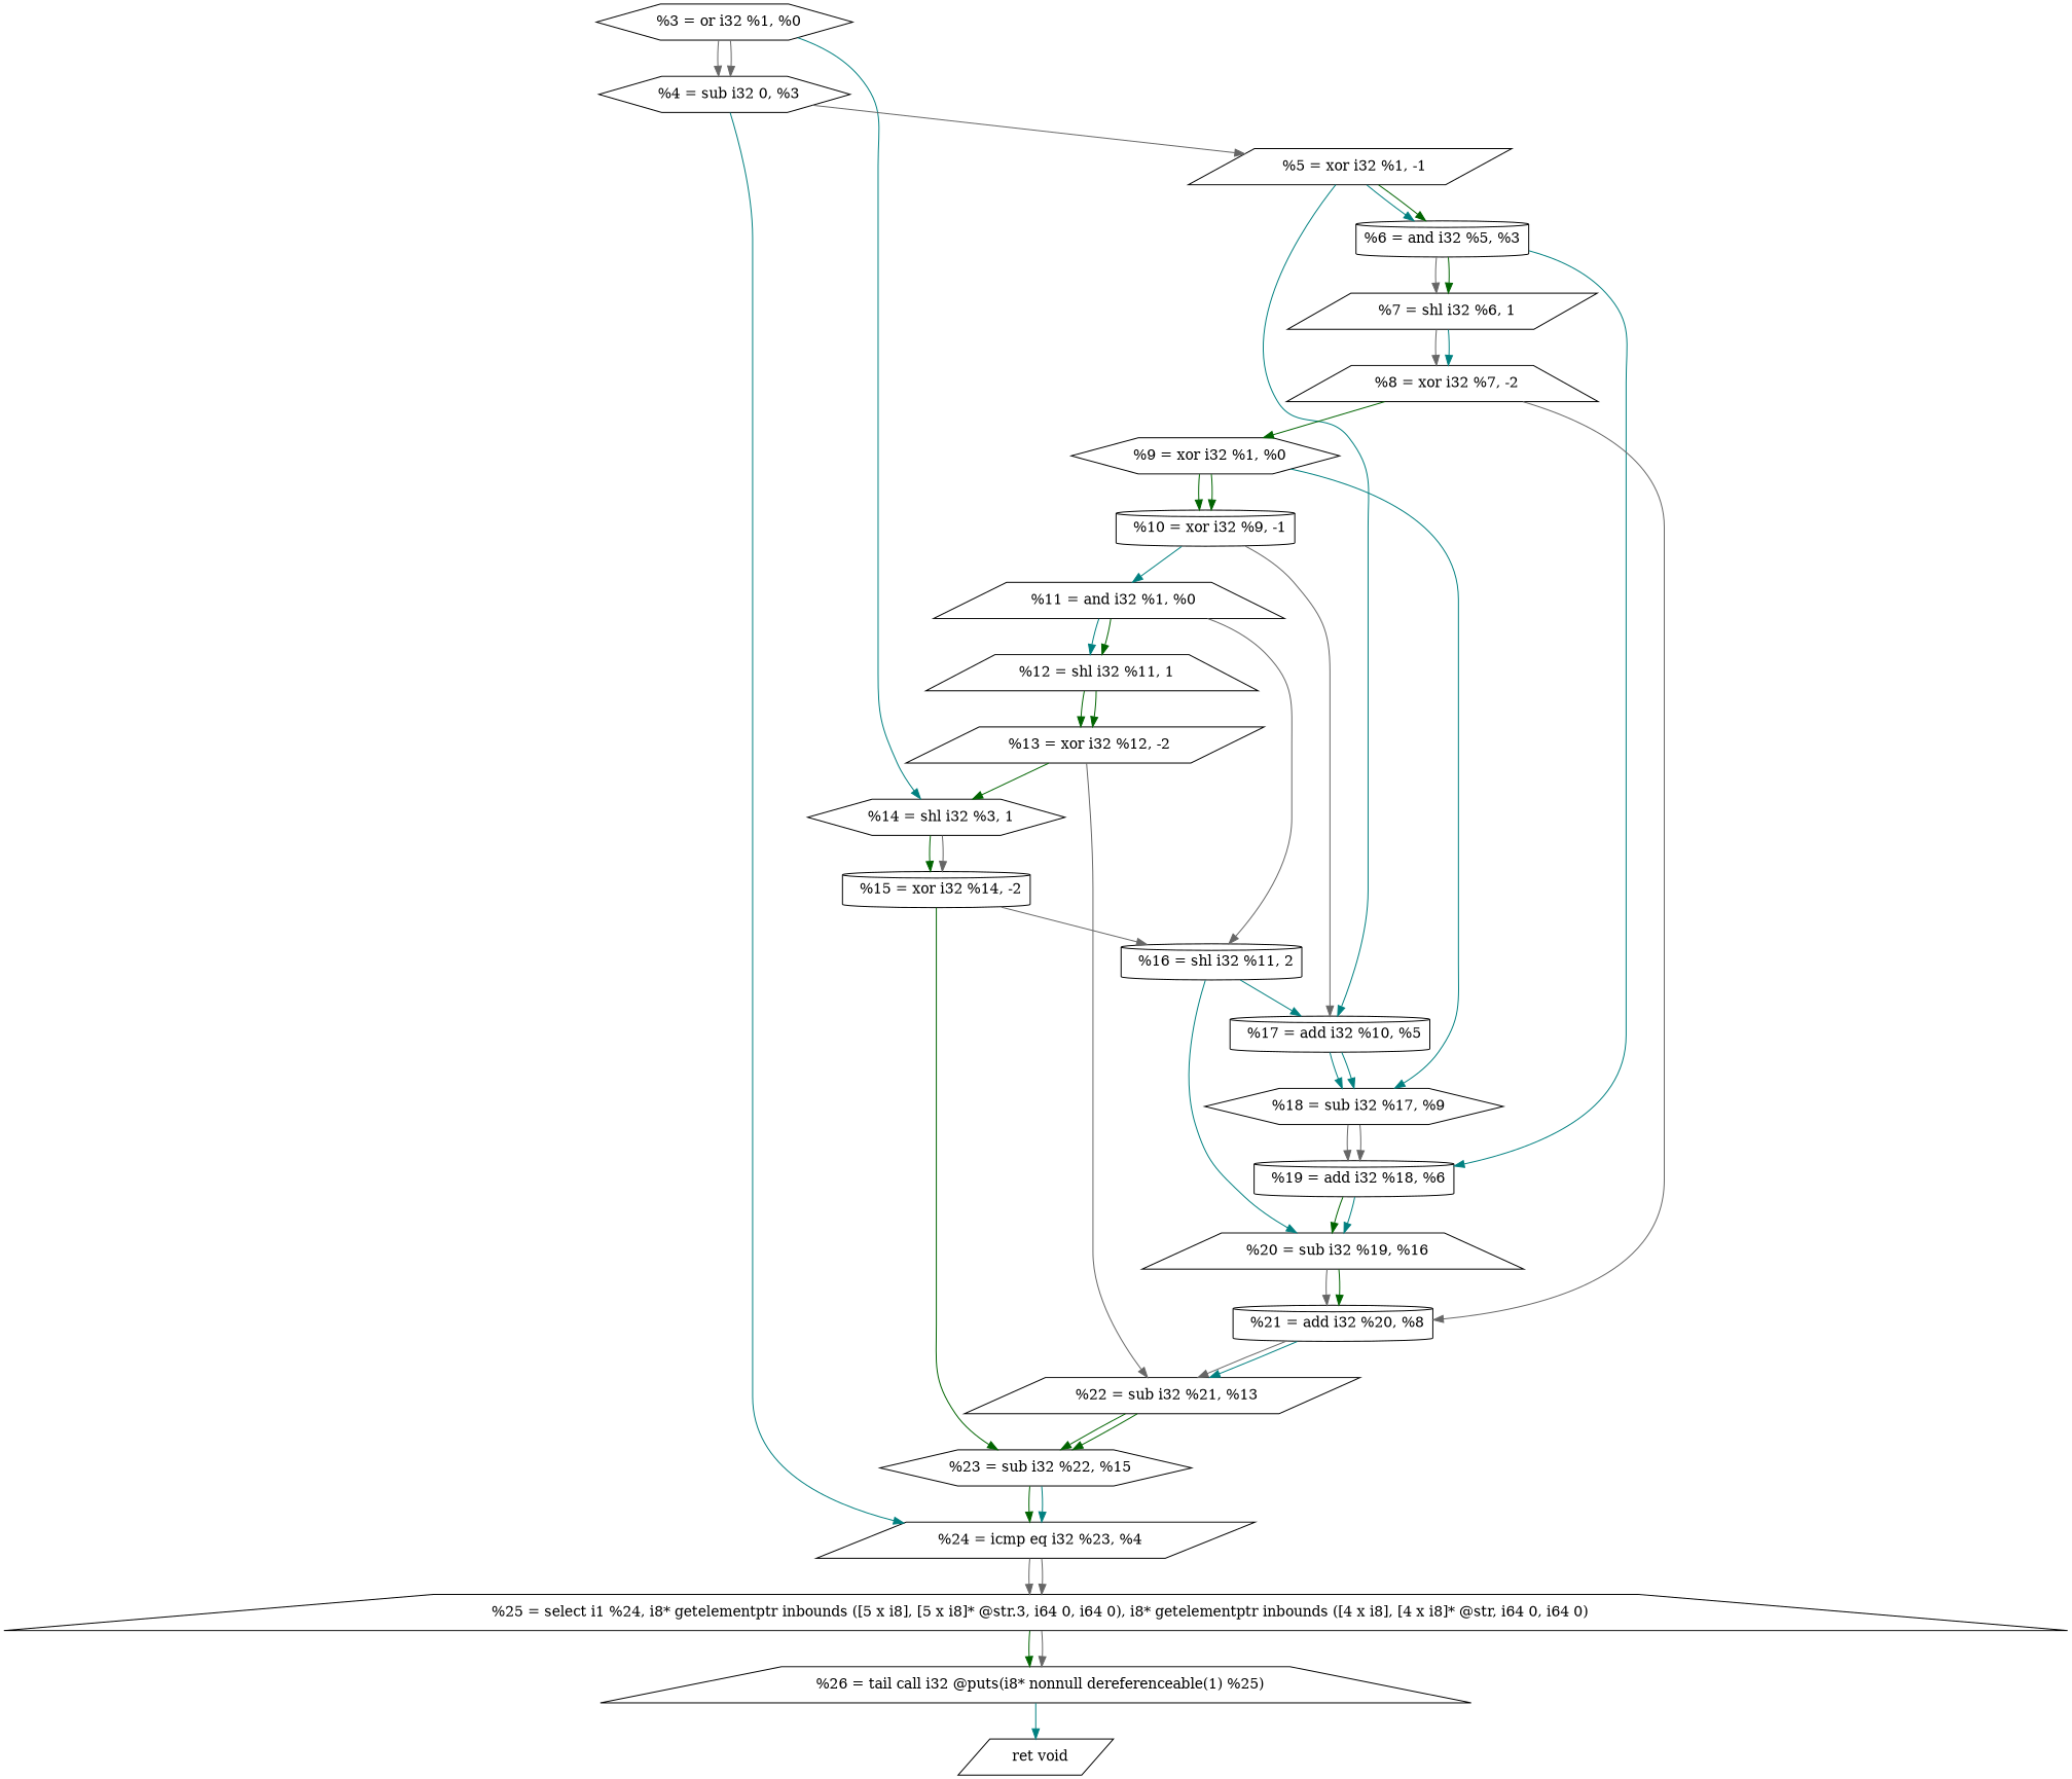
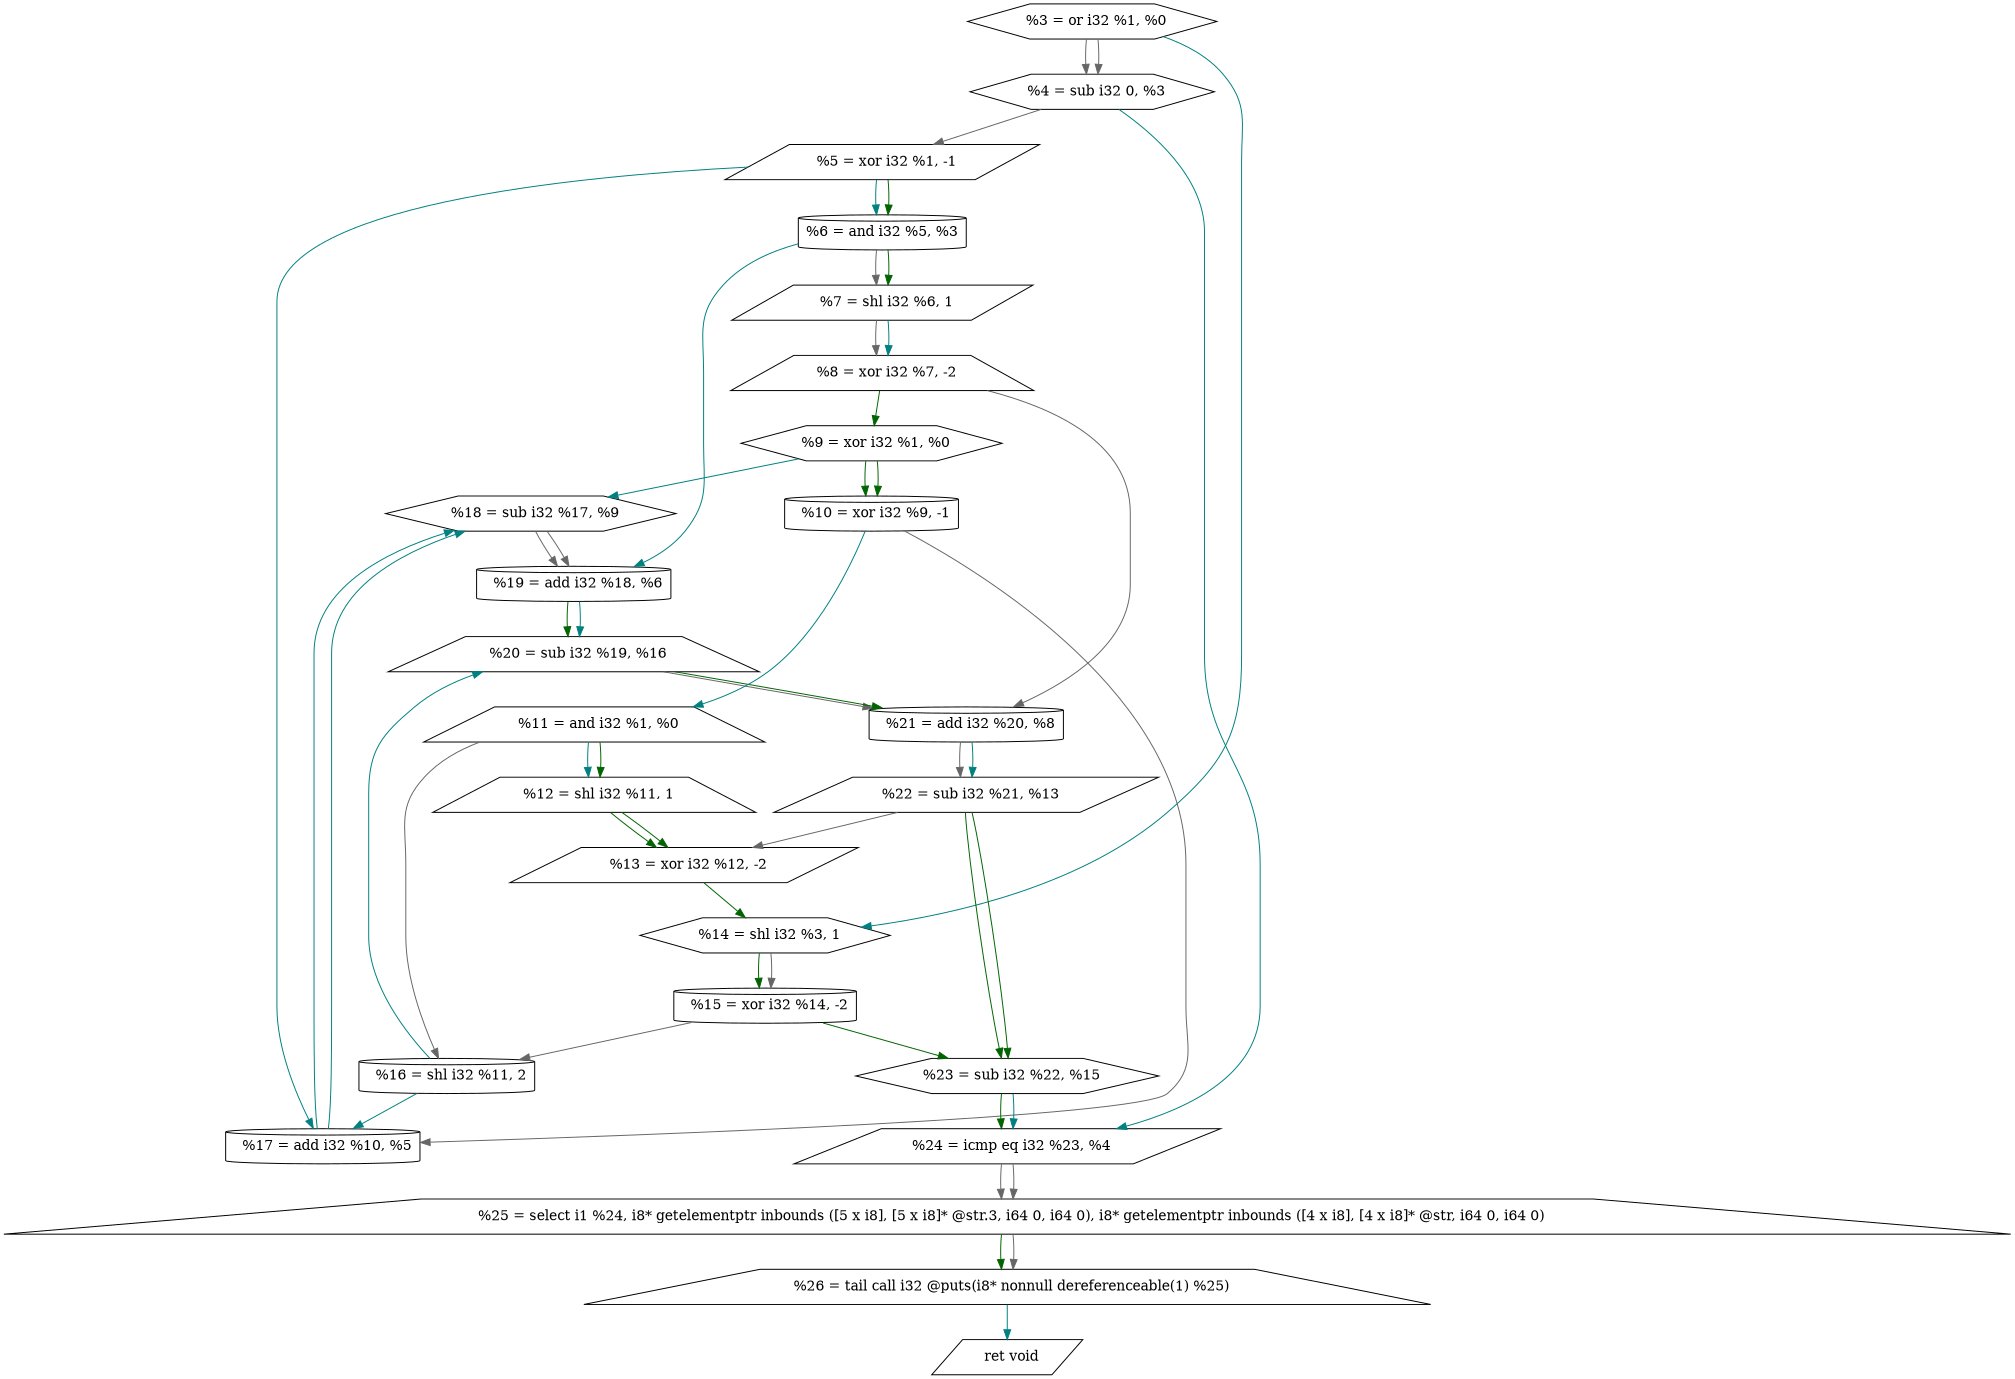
  digraph {
    fontname="DejaVu Serif"
    node [fontname="DejaVu Serif" shape=cylinder]
    edge [color=gray40 fontname="DejaVu Serif"]
    n1 [label="  %3 = or i32 %1, %0" shape=hexagon]
    n2 [label="  %4 = sub i32 0, %3" shape=hexagon]
    n3 [label="  %14 = shl i32 %3, 1" shape=hexagon]
    n4 [label="  %5 = xor i32 %1, -1" shape=parallelogram]
    n5 [label="  %24 = icmp eq i32 %23, %4" shape=parallelogram]
    n6 [label="  %15 = xor i32 %14, -2"]
    n7 [label="%6 = and i32 %5, %3"]
    n8 [label="  %17 = add i32 %10, %5"]
    n9 [label="  %25 = select i1 %24, i8* getelementptr inbounds ([5 x i8], [5 x i8]* @str.3, i64 0, i64 0), i8* getelementptr inbounds ([4 x i8], [4 x i8]* @str, i64 0, i64 0)" shape=trapezium]
    n10 [label="  %7 = shl i32 %6, 1" shape=parallelogram]
    n11 [label="  %19 = add i32 %18, %6"]
    n12 [label="  %18 = sub i32 %17, %9" shape=hexagon]
    n13 [label="  %8 = xor i32 %7, -2" shape=trapezium]
    n14 [label="  %20 = sub i32 %19, %16" shape=trapezium]
    n15 [label="  %9 = xor i32 %1, %0" shape=hexagon]
    n16 [label="  %21 = add i32 %20, %8"]
    n17 [label="  %10 = xor i32 %9, -1"]
    n18 [label="  %22 = sub i32 %21, %13" shape=parallelogram]
    n19 [label="  %11 = and i32 %1, %0" shape=trapezium]
    n20 [label="  %12 = shl i32 %11, 1" shape=trapezium]
    n21 [label="  %16 = shl i32 %11, 2"]
    n22 [label="  %13 = xor i32 %12, -2" shape=parallelogram]
    n23 [label="  %23 = sub i32 %22, %15" shape=hexagon]
    n24 [label="  %26 = tail call i32 @puts(i8* nonnull dereferenceable(1) %25)" shape=trapezium]
    n25 [label="  ret void" shape=parallelogram]
    n1 -> n2
    n1 -> n2
    n1 -> n3 [color=teal]
    n2 -> n4
    n2 -> n5 [color=teal]
    n3 -> n6 [color=darkgreen]
    n3 -> n6
    n4 -> n7 [color=teal]
    n4 -> n7 [color=darkgreen]
    n4 -> n8 [color=teal]
    n5 -> n9
    n5 -> n9
    n6 -> n21
    n6 -> n23 [color=darkgreen]
    n7 -> n10
    n7 -> n10 [color=darkgreen]
    n7 -> n11 [color=teal]
    n8 -> n12 [color=teal]
    n8 -> n12 [color=teal]
    n9 -> n24 [color=darkgreen]
    n9 -> n24
    n10 -> n13
    n10 -> n13 [color=teal]
    n11 -> n14 [color=darkgreen]
    n11 -> n14 [color=teal]
    n12 -> n11
    n12 -> n11
    n13 -> n15 [color=darkgreen]
    n13 -> n16
    n14 -> n16
    n14 -> n16 [color=darkgreen]
    n15 -> n12 [color=teal]
    n15 -> n17 [color=darkgreen]
    n15 -> n17 [color=darkgreen]
    n16 -> n18
    n16 -> n18 [color=teal]
    n17 -> n8
    n17 -> n19 [color=teal]
    n18 -> n23 [color=darkgreen]
    n18 -> n23 [color=darkgreen]
    n19 -> n20 [color=teal]
    n19 -> n20 [color=darkgreen]
    n19 -> n21
    n20 -> n22 [color=darkgreen]
    n20 -> n22 [color=darkgreen]
    n21 -> n8 [color=teal]
    n21 -> n14 [color=teal]
    n22 -> n3 [color=darkgreen]
-   n22 -> n18
+   n18 -> n22
    n23 -> n5 [color=darkgreen]
    n23 -> n5 [color=teal]
    n24 -> n25 [color=teal]
  }
